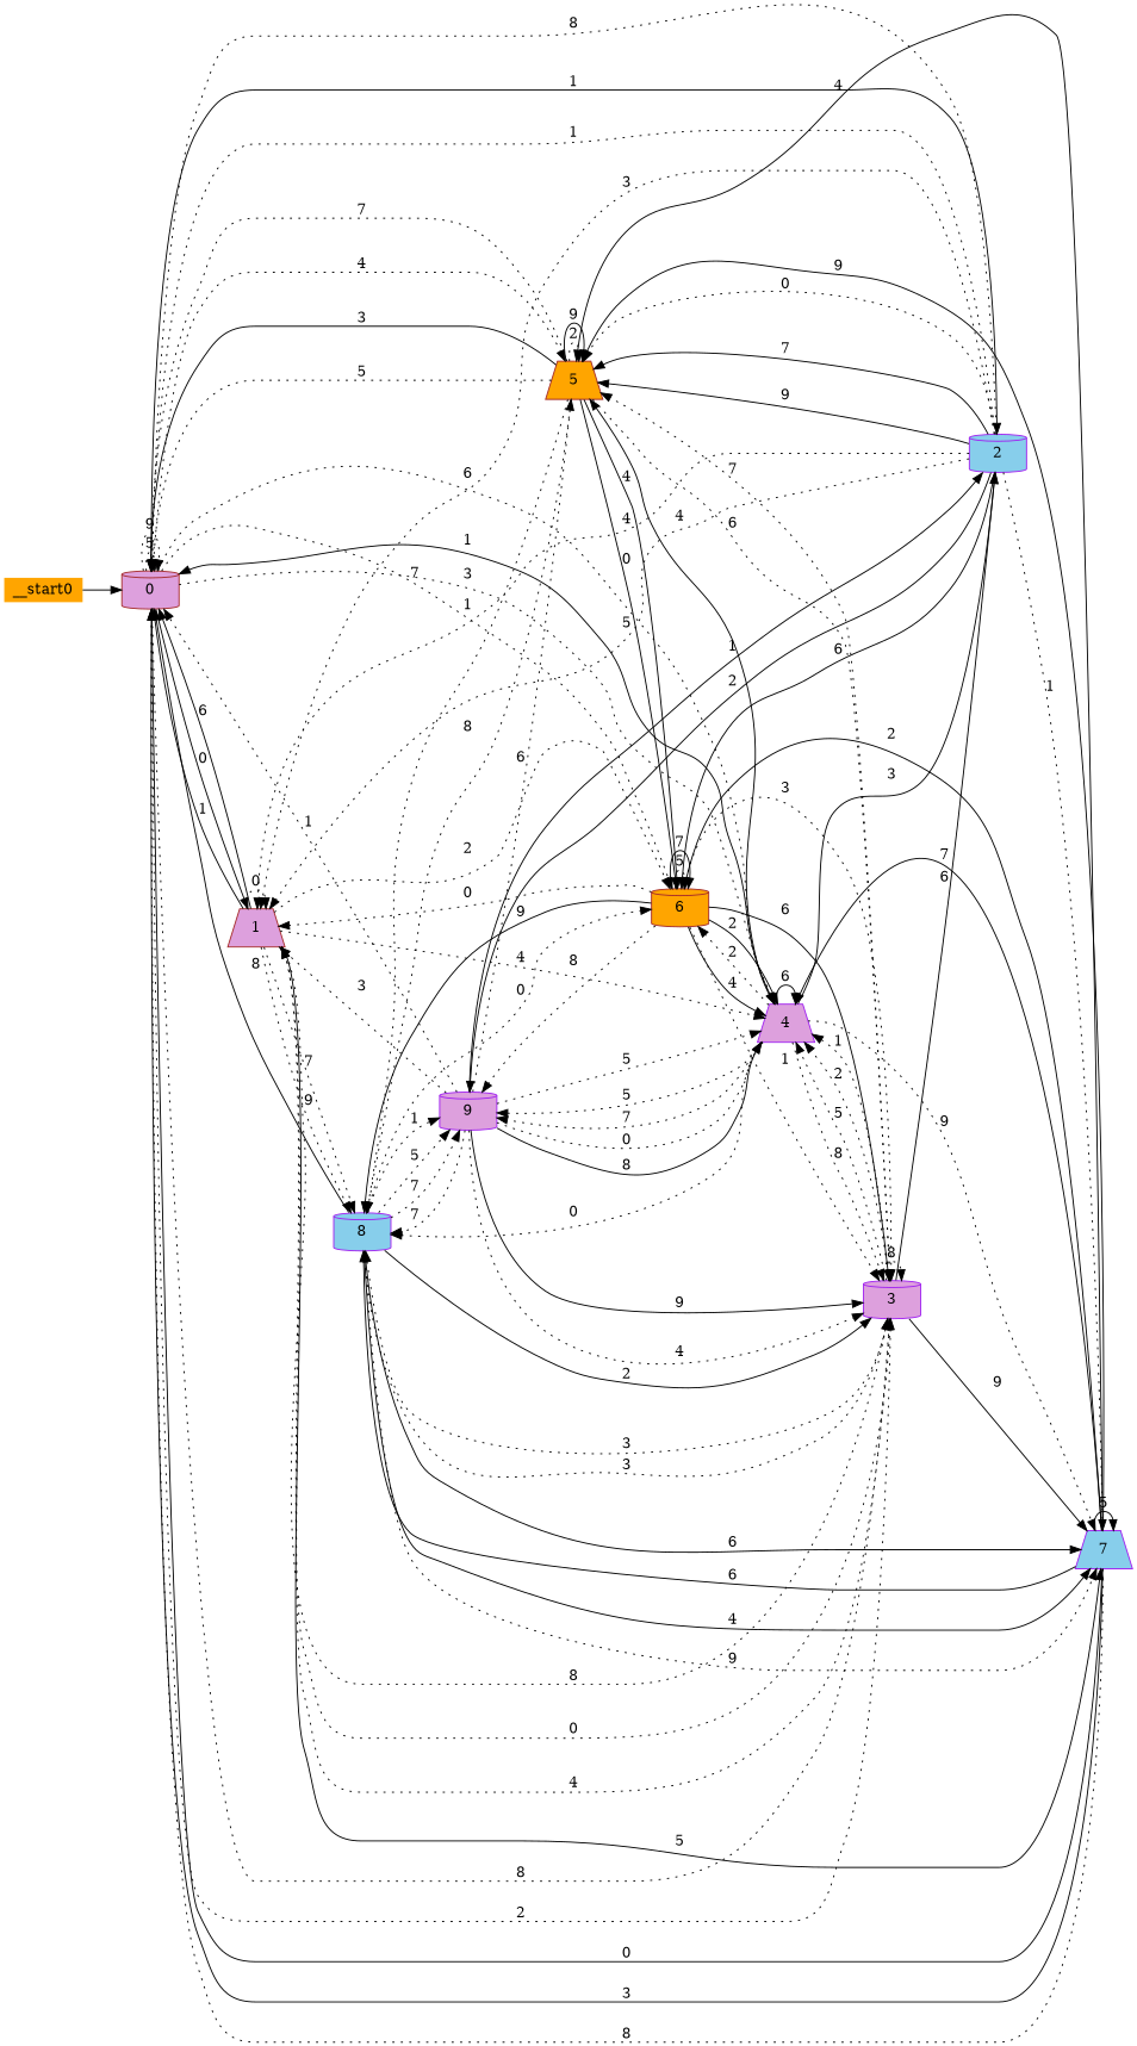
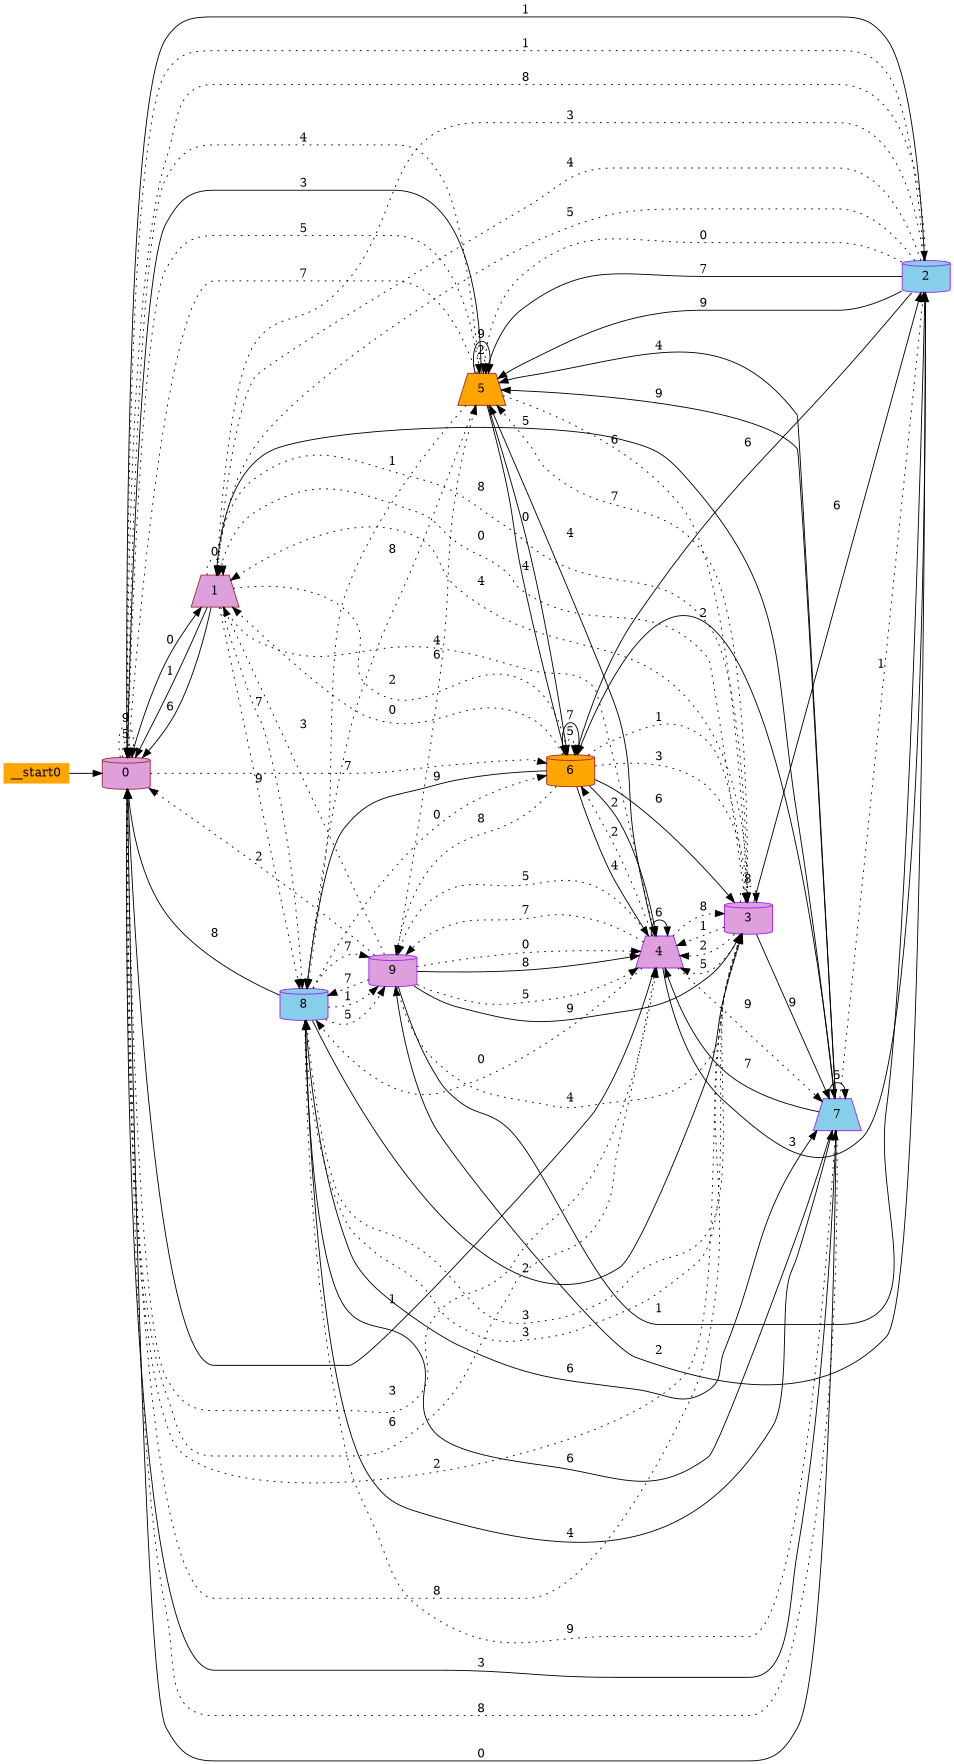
  digraph {
    rankdir=LR
    node [color=purple fillcolor=plum shape=cylinder style=filled]
    edge [style=dotted]
    n1 [color=brown label=0]
    n2 [color=brown label=1 shape=trapezium]
    n3 [fillcolor=skyblue label=2]
    n4 [label=3]
    n5 [label=4 shape=trapezium]
    n6 [color=brown fillcolor=orange label=5 shape=trapezium]
    n7 [color=brown fillcolor=orange label=6]
    n8 [fillcolor=skyblue label=7 shape=trapezium]
    n9 [fillcolor=skyblue label=8]
    n10 [label=9]
    __start0 [color=brown fillcolor=orange height=0 shape=none width=0]
    n1 -> n1 [label=5]
    n1 -> n1 [label=9]
    n1 -> n2 [label=0 style=solid]
    n1 -> n3 [label=1 style=solid]
    n1 -> n4 [label=2]
    n1 -> n4 [label=8]
    n1 -> n5 [label=3]
    n1 -> n5 [label=6]
    n1 -> n6 [label=4]
    n1 -> n7 [label=7]
    n2 -> n1 [label=1 style=solid]
    n2 -> n1 [label=6 style=solid]
    n2 -> n2 [label=0]
    n2 -> n4 [label=8]
    n2 -> n5 [label=4]
    n2 -> n7 [label=2]
    n2 -> n8 [label=5 style=solid]
    n2 -> n9 [label=7]
    n2 -> n9 [label=9]
    n3 -> n1 [label=1]
    n3 -> n1 [label=8]
    n3 -> n2 [label=3]
    n3 -> n2 [label=4]
    n3 -> n2 [label=5]
    n3 -> n6 [label=0]
    n3 -> n6 [label=7 style=solid]
    n3 -> n6 [label=9 style=solid]
    n3 -> n7 [label=6 style=solid]
    n3 -> n10 [label=2 style=solid]
    n4 -> n2 [label=0]
    n4 -> n2 [label=4]
    n4 -> n3 [label=6 style=solid]
    n4 -> n4 [label=8]
    n4 -> n5 [label=1]
    n4 -> n5 [label=2]
    n4 -> n5 [label=5]
    n4 -> n6 [label=7]
    n4 -> n8 [label=9 style=solid]
    n4 -> n9 [label=3]
    n5 -> n1 [label=1 style=solid]
    n5 -> n3 [label=3 style=solid]
    n5 -> n4 [label=8]
    n5 -> n5 [label=6 style=solid]
    n5 -> n6 [label=4 style=solid]
    n5 -> n7 [label=2]
    n5 -> n8 [label=9]
    n5 -> n9 [label=0]
    n5 -> n10 [label=5]
    n5 -> n10 [label=7]
    n6 -> n1 [label=3 style=solid]
    n6 -> n1 [label=5]
    n6 -> n1 [label=7]
    n6 -> n4 [label=6]
    n6 -> n6 [label=2]
    n6 -> n6 [label=9 style=solid]
    n6 -> n7 [label=0 style=solid]
    n6 -> n7 [label=4 style=solid]
    n6 -> n9 [label=1]
    n6 -> n9 [label=8]
    n7 -> n2 [label=0]
    n7 -> n4 [label=1]
    n7 -> n4 [label=3]
    n7 -> n4 [label=6 style=solid]
    n7 -> n5 [label=2 style=solid]
    n7 -> n5 [label=4 style=solid]
    n7 -> n7 [label=5]
    n7 -> n7 [label=7 style=solid]
    n7 -> n9 [label=9 style=solid]
    n7 -> n10 [label=8]
    n8 -> n1 [label=0 style=solid]
    n8 -> n1 [label=3 style=solid]
    n8 -> n1 [label=8]
-   n3 -> n8 [label=1]
+   n8 -> n3 [label=1]
    n8 -> n5 [label=7 style=solid]
    n8 -> n6 [label=4 style=solid]
    n8 -> n6 [label=9 style=solid]
    n8 -> n7 [label=2 style=solid]
    n8 -> n8 [label=5 style=solid]
    n8 -> n9 [label=6 style=solid]
    n9 -> n1 [label=8 style=solid]
    n9 -> n4 [label=2 style=solid]
    n9 -> n4 [label=3]
    n9 -> n7 [label=0]
    n9 -> n8 [label=4 style=solid]
    n9 -> n8 [label=6 style=solid]
    n9 -> n8 [label=9]
    n9 -> n10 [label=1]
    n9 -> n10 [label=5]
    n9 -> n10 [label=7]
-   n10 -> n1 [label=1]
+   n10 -> n1 [label=2]
    n10 -> n2 [label=3]
    n10 -> n3 [label=1 style=solid]
    n10 -> n4 [label=4]
    n10 -> n4 [label=9 style=solid]
    n10 -> n5 [label=0]
    n10 -> n5 [label=5]
    n10 -> n5 [label=8 style=solid]
    n10 -> n6 [label=6]
    n10 -> n9 [label=7]
    __start0 -> n1 [style=solid]
  }
